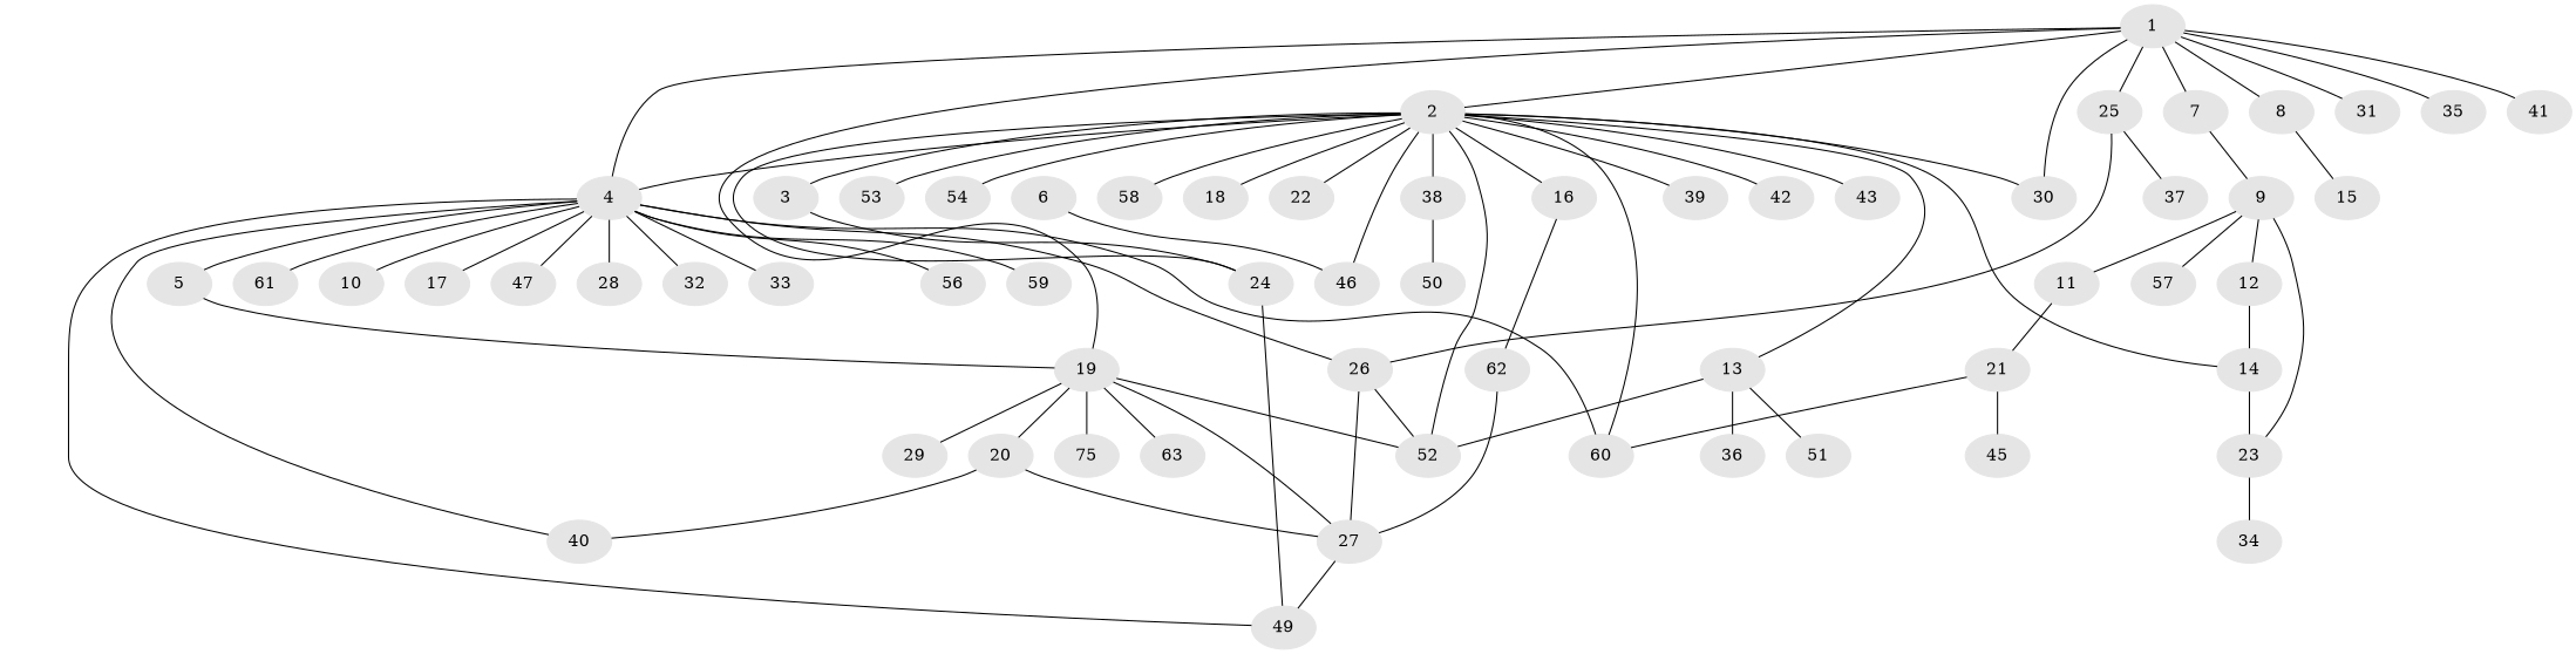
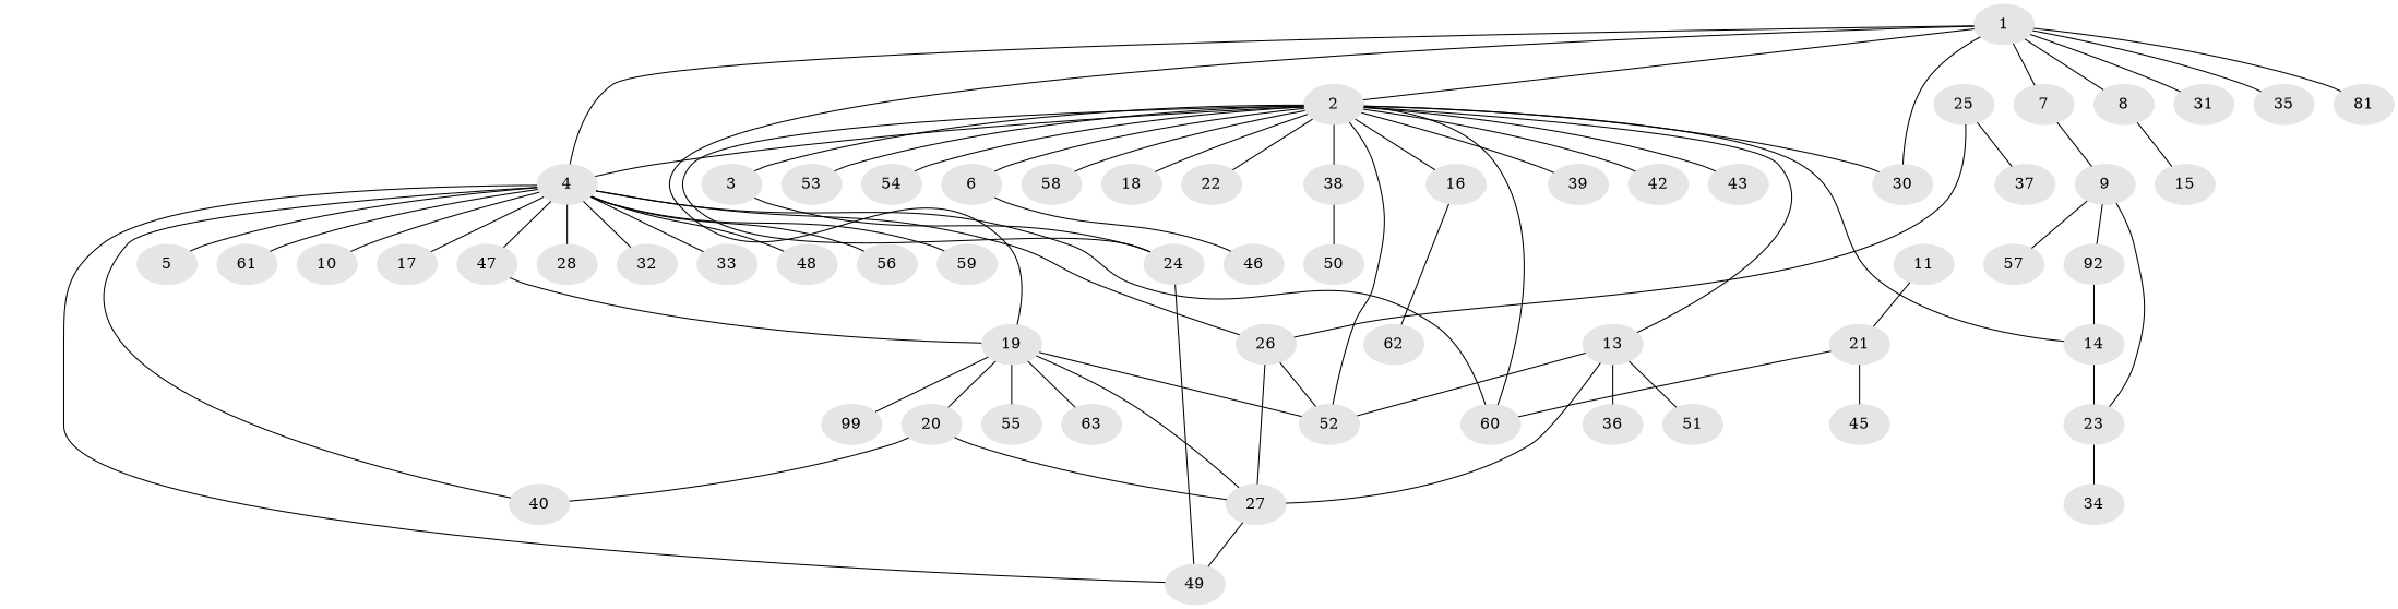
  graph {
    node [color=gray90 style=filled]
    edge [weight=1.0]
    1
    2
    4
    7
    8
    19
    25
    30
    31
    35
-   41
+   41 [label=81]
    3
    6
    13
    14
    16
    18
    22
    24
    38
    39
    42
    43
    52
    53
    54
    58
    60
    5
    10
    17
    26
    28
    32
    33
    40
    47
+   48
    49
    56
    59
    61
    9
    15
    27
    20
-   29
-   55 [label=75]
+   29 [label=99]
+   55
    63
    37
    46
    36
    51
    23
    62
    50
    11
-   12
+   12 [label=92]
    57
    21
    34
    45
    1 -- 2
    1 -- 4
    1 -- 7
    1 -- 8 [weight=2.0]
    1 -- 19
-   1 -- 25
    1 -- 30 [weight=2.0]
    1 -- 31
    1 -- 35
    1 -- 41
    2 -- 4
    2 -- 30
    2 -- 3
-   2 -- 46
+   2 -- 6
    2 -- 13
    2 -- 14
    2 -- 16
    2 -- 18
    2 -- 22
    2 -- 24
    2 -- 38
    2 -- 39
    2 -- 42
    2 -- 43
    2 -- 52
    2 -- 53
    2 -- 54
    2 -- 58
    2 -- 60
    4 -- 60
    4 -- 5
    4 -- 10
    4 -- 17
    4 -- 26
    4 -- 28
    4 -- 32
    4 -- 33
    4 -- 40
    4 -- 47
+   4 -- 48
    4 -- 49
    4 -- 56
    4 -- 59
    4 -- 61
    7 -- 9
    8 -- 15 [weight=3.0]
    19 -- 52
    19 -- 27
    19 -- 20
    19 -- 29
    19 -- 55
    19 -- 63
    25 -- 26
    25 -- 37
    3 -- 24
    6 -- 46
    13 -- 52
-   62 -- 27
+   13 -- 27
    13 -- 36
    13 -- 51
    14 -- 23 [weight=2.0]
    16 -- 62
    24 -- 49
    38 -- 50 [weight=2.0]
-   5 -- 19
+   47 -- 19
    26 -- 52
    26 -- 27
    9 -- 23
-   9 -- 11
    9 -- 12
    9 -- 57
    27 -- 49
    20 -- 40
    20 -- 27
    23 -- 34
    11 -- 21
    12 -- 14
    21 -- 60
    21 -- 45
  }
